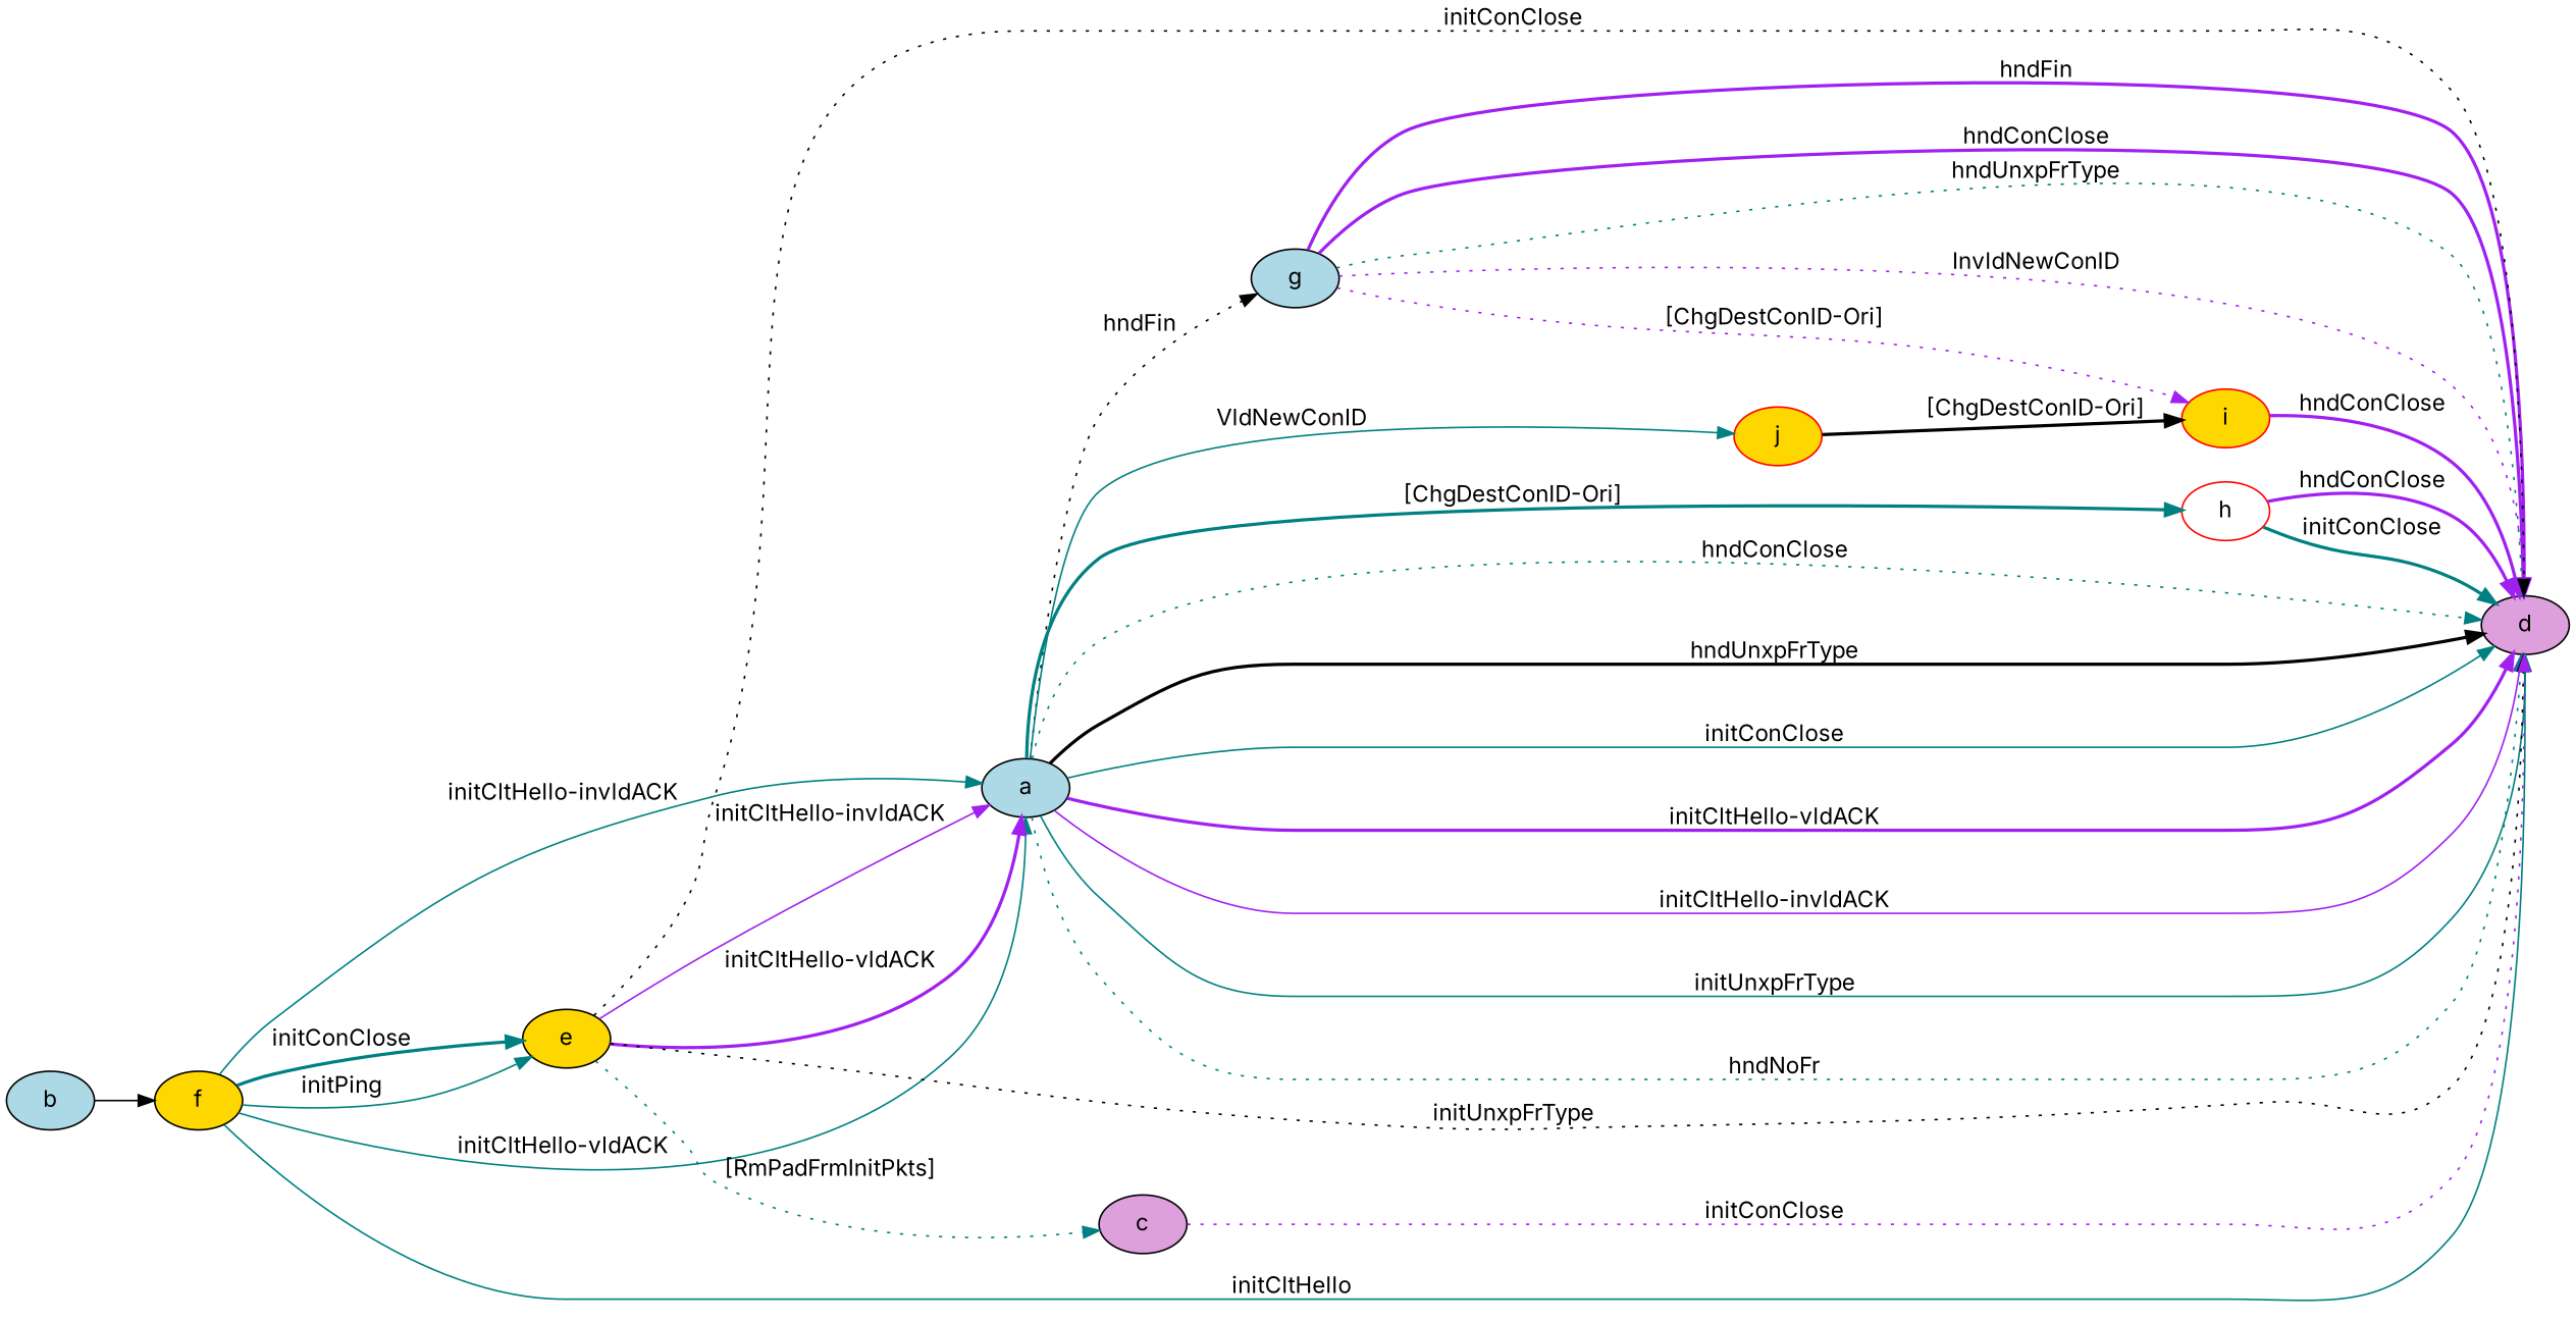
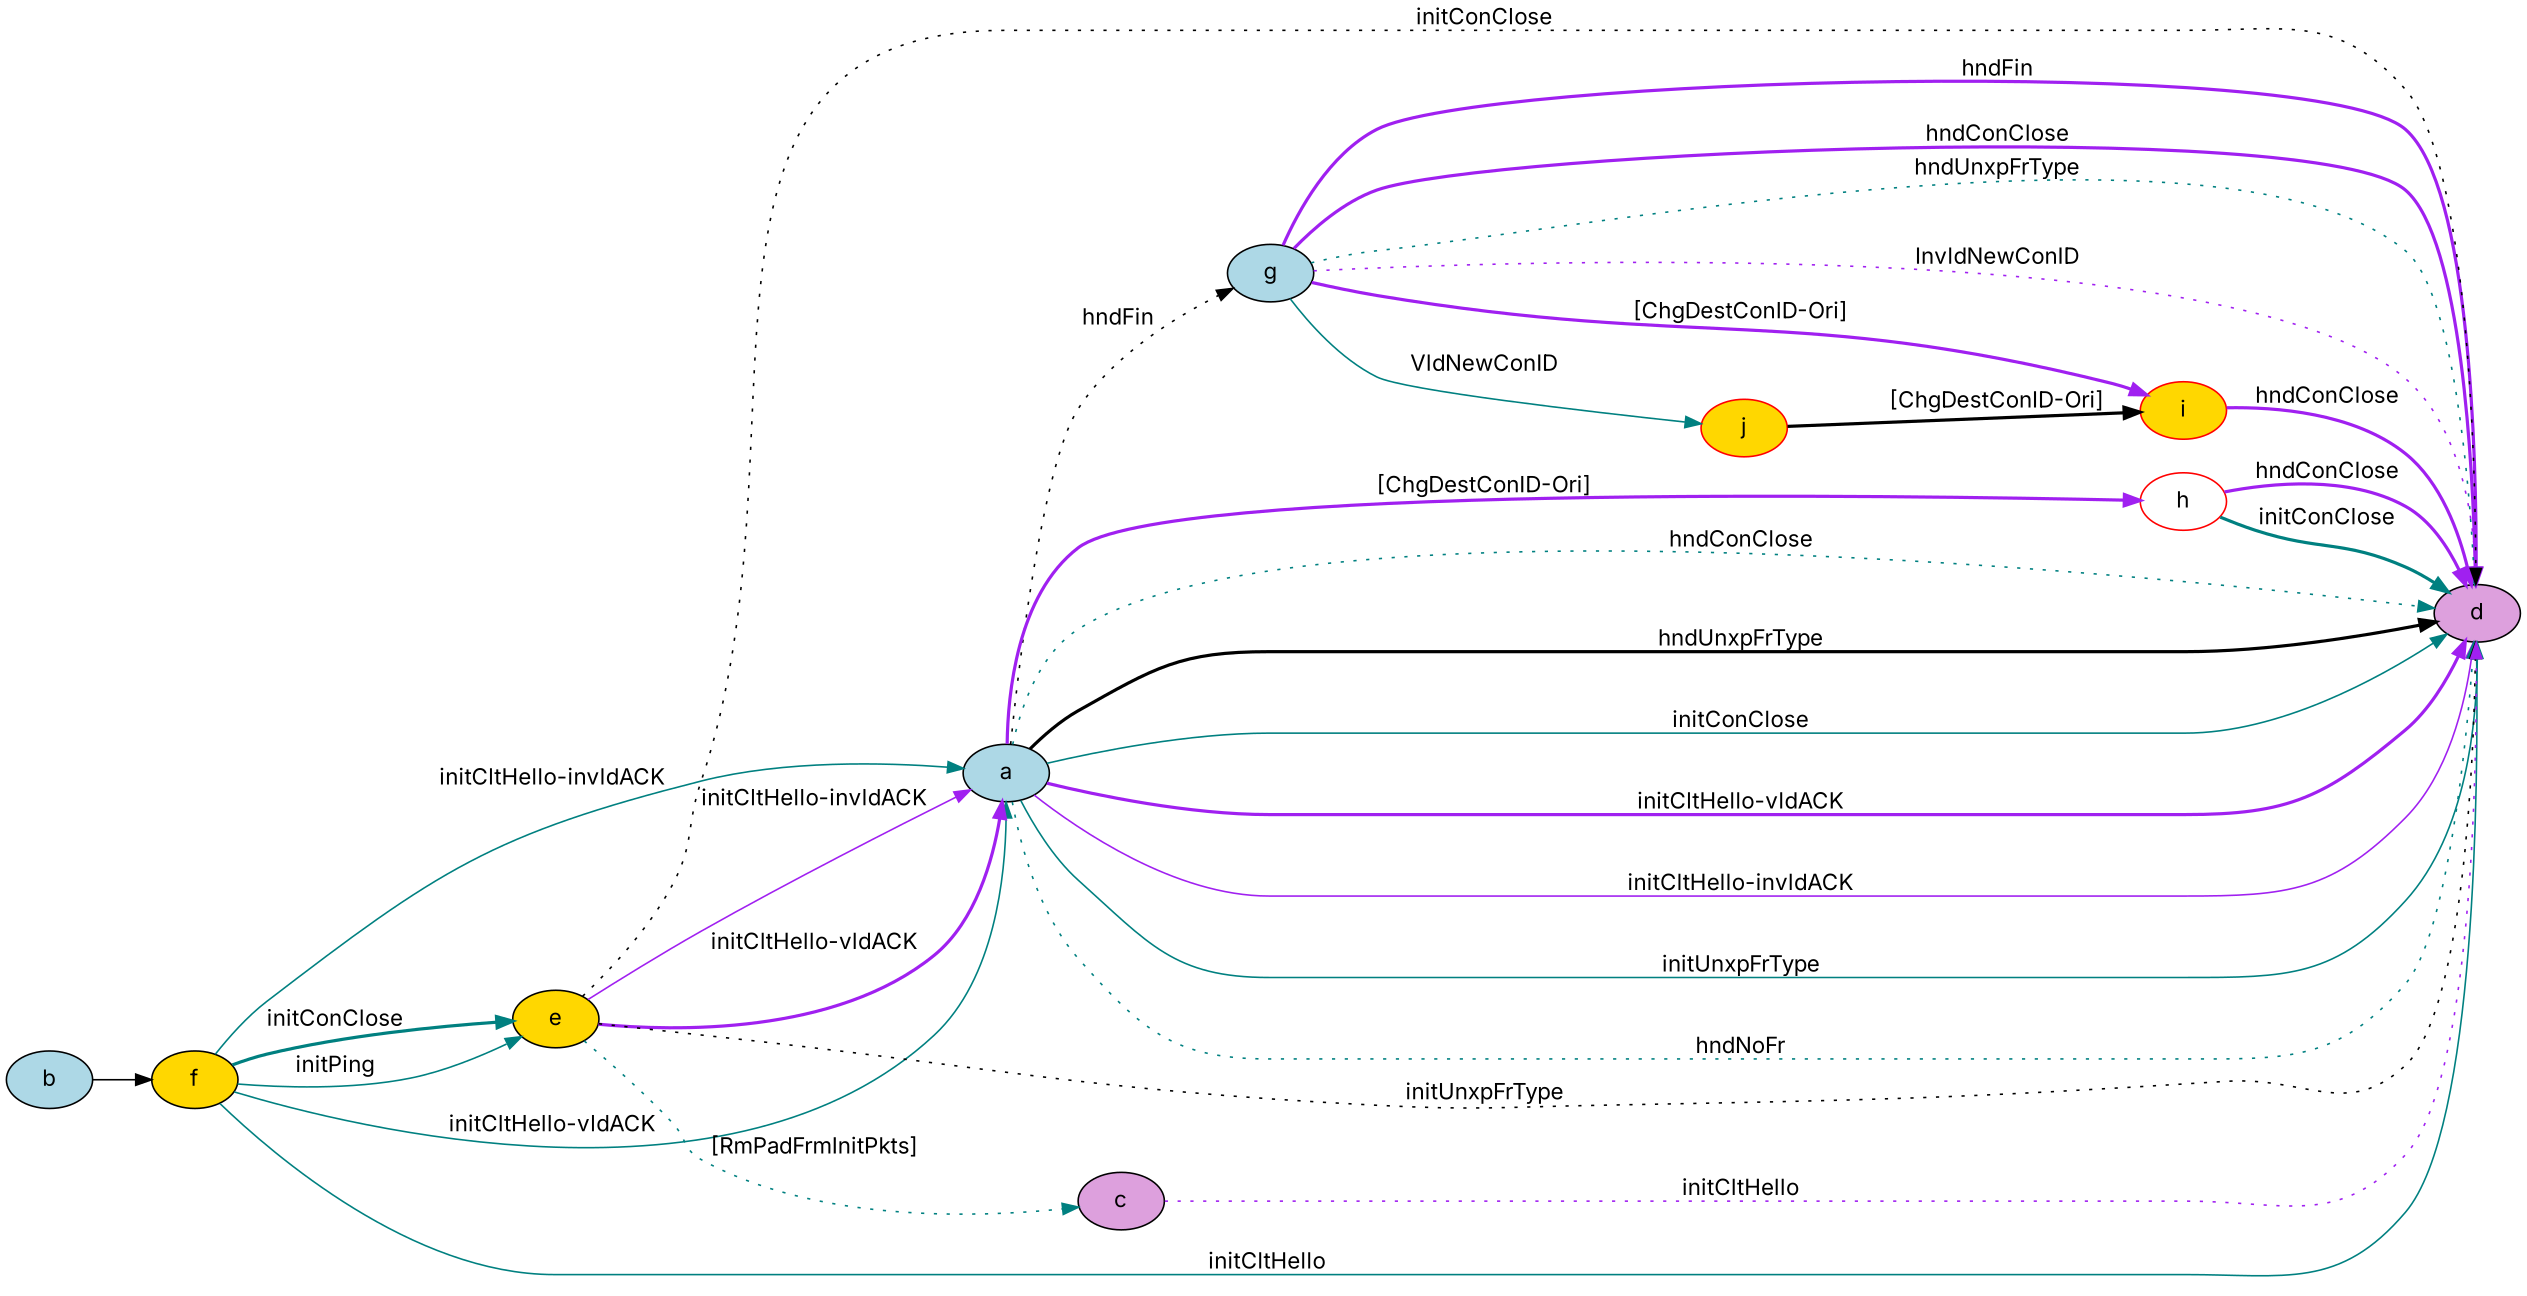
  digraph {
    fontname=Inter
    rankdir=LR
    node [fillcolor=gold fontname=Inter style=filled]
    edge [color=teal fontname=Inter style=bold]
    a [fillcolor=lightblue]
    d [fillcolor=plum]
    g [fillcolor=lightblue]
    h [color=red fillcolor=white]
    i [color=red]
    j [color=red]
    b [fillcolor=lightblue]
    f
    e
    c [fillcolor=plum]
    a -> d [label="hndConClose " style=dotted]
    a -> d [color=black label="hndUnxpFrType "]
    a -> d [label="initConClose " style=solid]
    a -> d [color=purple label="initCltHello-vldACK "]
    a -> d [color=purple label="initCltHello-invldACK " style=solid]
    a -> d [label="initUnxpFrType " style=solid]
    a -> d [label="hndNoFr " style=dotted]
    a -> g [color=black label="hndFin " style=dotted]
-   a -> h [label="[ChgDestConID-Ori] "]
+   a -> h [color=purple label="[ChgDestConID-Ori] "]
    g -> d [color=purple label="hndFin "]
    g -> d [color=purple label="hndConClose "]
    g -> d [label="hndUnxpFrType " style=dotted]
    g -> d [color=purple label="InvldNewConID " style=dotted]
-   g -> i [color=purple label="[ChgDestConID-Ori] " style=dotted]
-   a -> j [label="VldNewConID " style=solid]
+   g -> i [color=purple label="[ChgDestConID-Ori] "]
+   g -> j [label="VldNewConID " style=solid]
    h -> d [label="initConClose "]
    h -> d [color=purple label="hndConClose "]
    i -> d [color=purple label="hndConClose "]
    j -> i [color=black label="[ChgDestConID-Ori] "]
    b -> f [color=black style=solid]
    f -> a [label="initCltHello-vldACK " style=solid]
    f -> a [label="initCltHello-invldACK " style=solid]
    f -> d [label="initCltHello " style=solid]
    f -> e [label="initPing " style=solid]
    f -> e [label="initConClose "]
    e -> a [color=purple label="initCltHello-vldACK "]
    e -> a [color=purple label="initCltHello-invldACK " style=solid]
    e -> d [color=black label="initConClose " style=dotted]
    e -> d [color=black label="initUnxpFrType " style=dotted]
    e -> c [label="[RmPadFrmInitPkts] " style=dotted]
-   c -> d [color=purple label="initConClose " style=dotted]
+   c -> d [color=purple label="initCltHello " style=dotted]
  }
